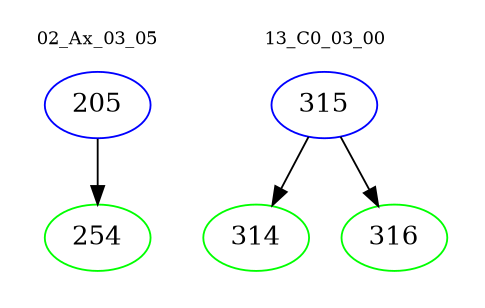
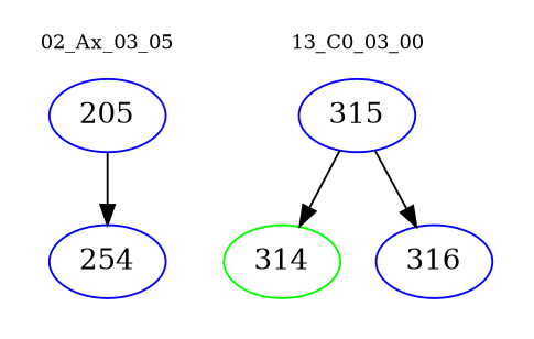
  digraph {
    node [color=green]
    edge [color=black]
    n1 [color=blue label=205]
-   n2 [label=254]
+   n2 [color=blue label=254]
    n3 [color=blue label=315]
    n4 [label=314]
-   n5 [label=316]
+   n5 [color=blue label=316]
    subgraph cluster_1 {
      color=white
      fontsize=10
      label="02_Ax_03_05"
      n1
      n2
    }
    subgraph cluster_2 {
      color=white
      fontsize=10
      label="13_C0_03_00"
      n3
      n4
      n5
    }
    n1 -> n2
    n3 -> n4
    n3 -> n5
  }
